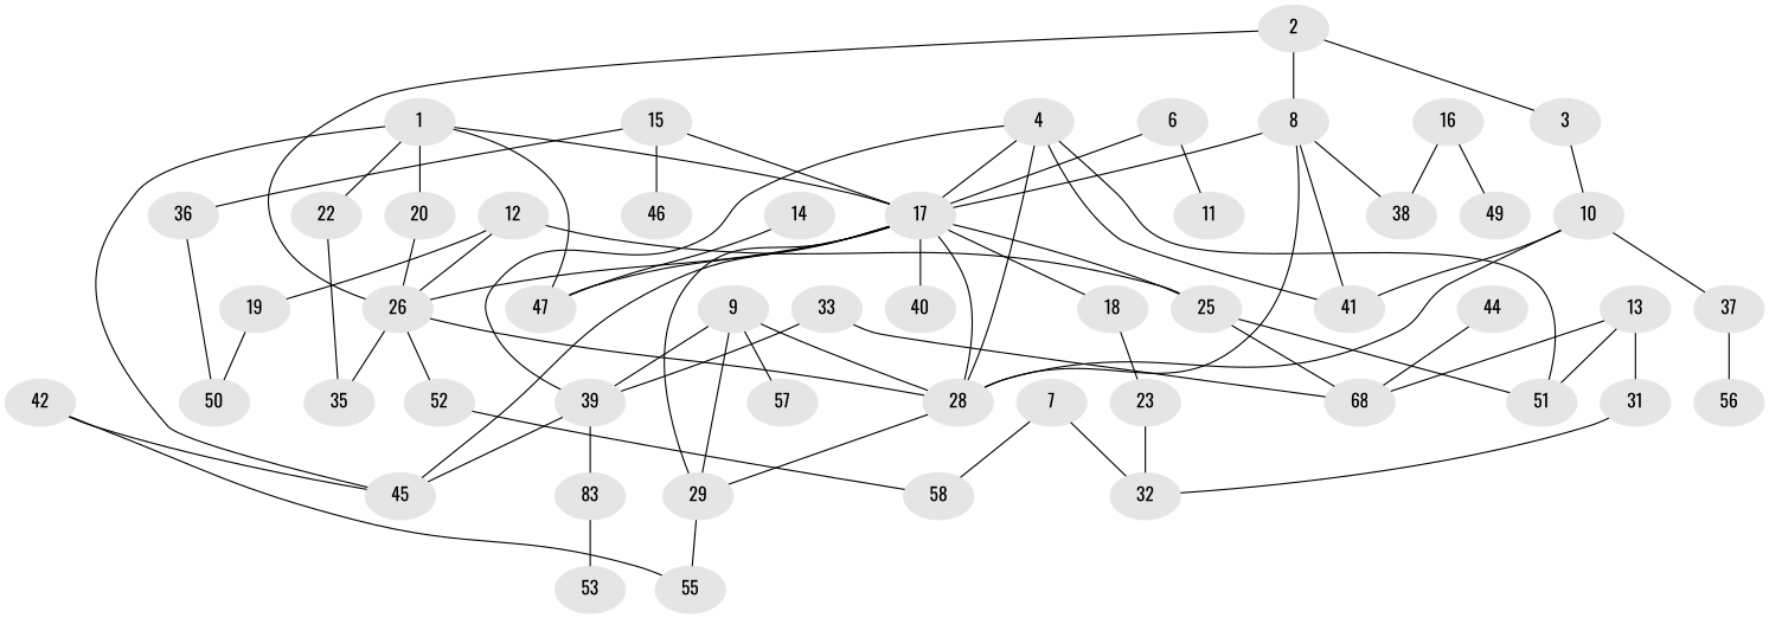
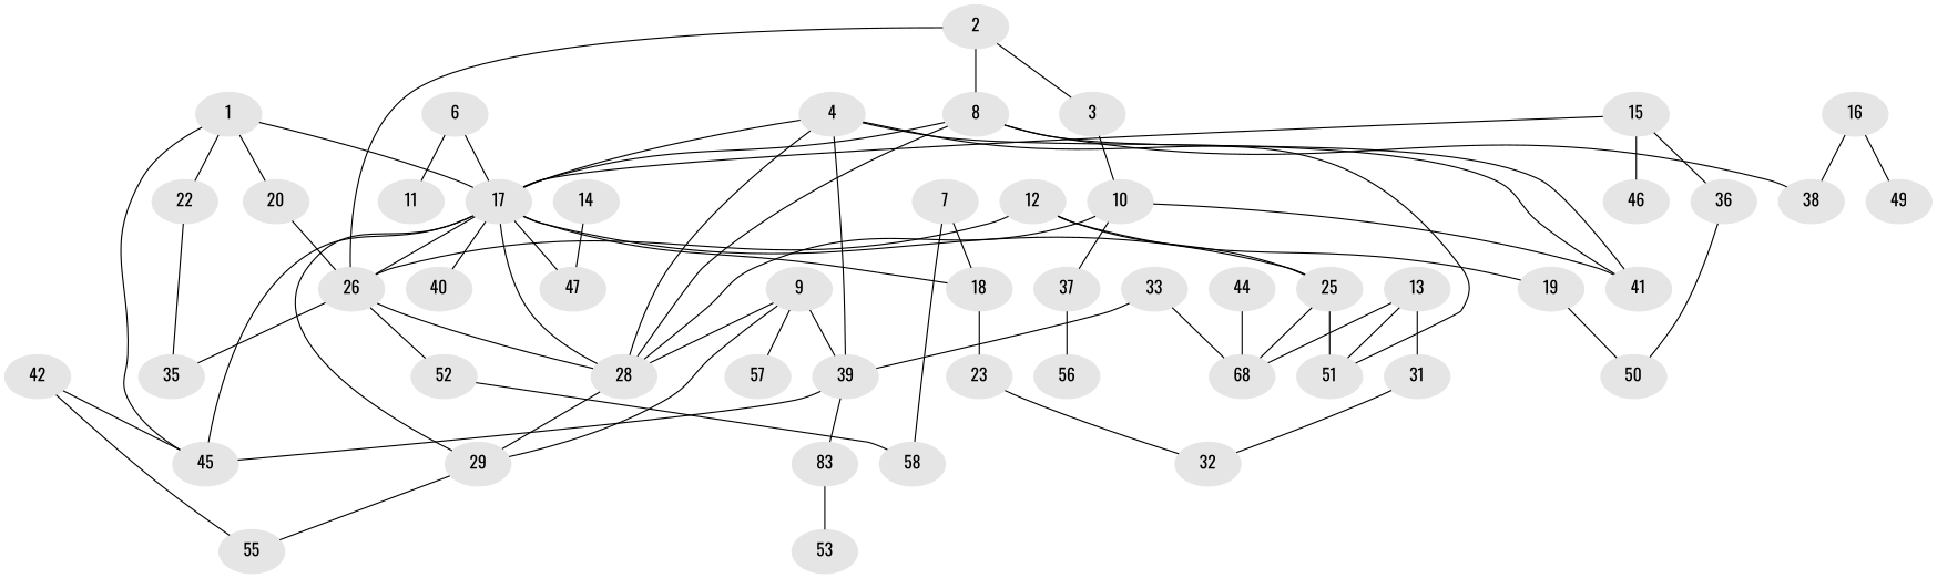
  graph {
    fontname=Oswald
    node [color=gray90 fontname=Oswald style=filled]
    edge [fontname=Oswald weight=1.0]
    1
    17
    20
    22
    45
    47
    26
    28
    29
    25
    18
    40
    35
    2
    3
    8
    10
    41
    38
    52
    37
    39
    n23 [label=83]
    4
    51
    6
    11
    7
    32
    58
    9
    57
    55
    56
    12
    19
    50
    n38 [label=68]
    13
    31
    14
    15
    36
    46
    16
    49
    23
    33
    53
    42
    44
    1 -- 17
    1 -- 20
    1 -- 22
    1 -- 45
-   1 -- 47
    17 -- 45
    17 -- 47
    17 -- 26
    17 -- 28
    17 -- 29
    17 -- 25
    17 -- 18
    17 -- 40
    20 -- 26
    22 -- 35
    26 -- 28
    26 -- 35
    26 -- 52
    28 -- 29
    29 -- 55
    25 -- 51
    25 -- n38
    18 -- 23
    2 -- 26
    2 -- 3
    2 -- 8
    3 -- 10
    8 -- 17
    8 -- 28
    8 -- 41
    8 -- 38
    10 -- 28
    10 -- 41
    10 -- 37
    52 -- 58
    37 -- 56
    39 -- 45
    39 -- n23
    n23 -- 53
    4 -- 17
    4 -- 28
    4 -- 41
    4 -- 39
    4 -- 51
    6 -- 17
    6 -- 11
-   7 -- 32
+   7 -- 18
    7 -- 58
    9 -- 28
    9 -- 29
    9 -- 39
    9 -- 57
    12 -- 26
    12 -- 25
    12 -- 19
    19 -- 50
    13 -- 51
    13 -- n38
    13 -- 31
    31 -- 32
    14 -- 47
    15 -- 17
    15 -- 36
    15 -- 46
    36 -- 50
    16 -- 38
    16 -- 49
    23 -- 32
    33 -- 39
    33 -- n38
    42 -- 45
    42 -- 55
    44 -- n38
  }
